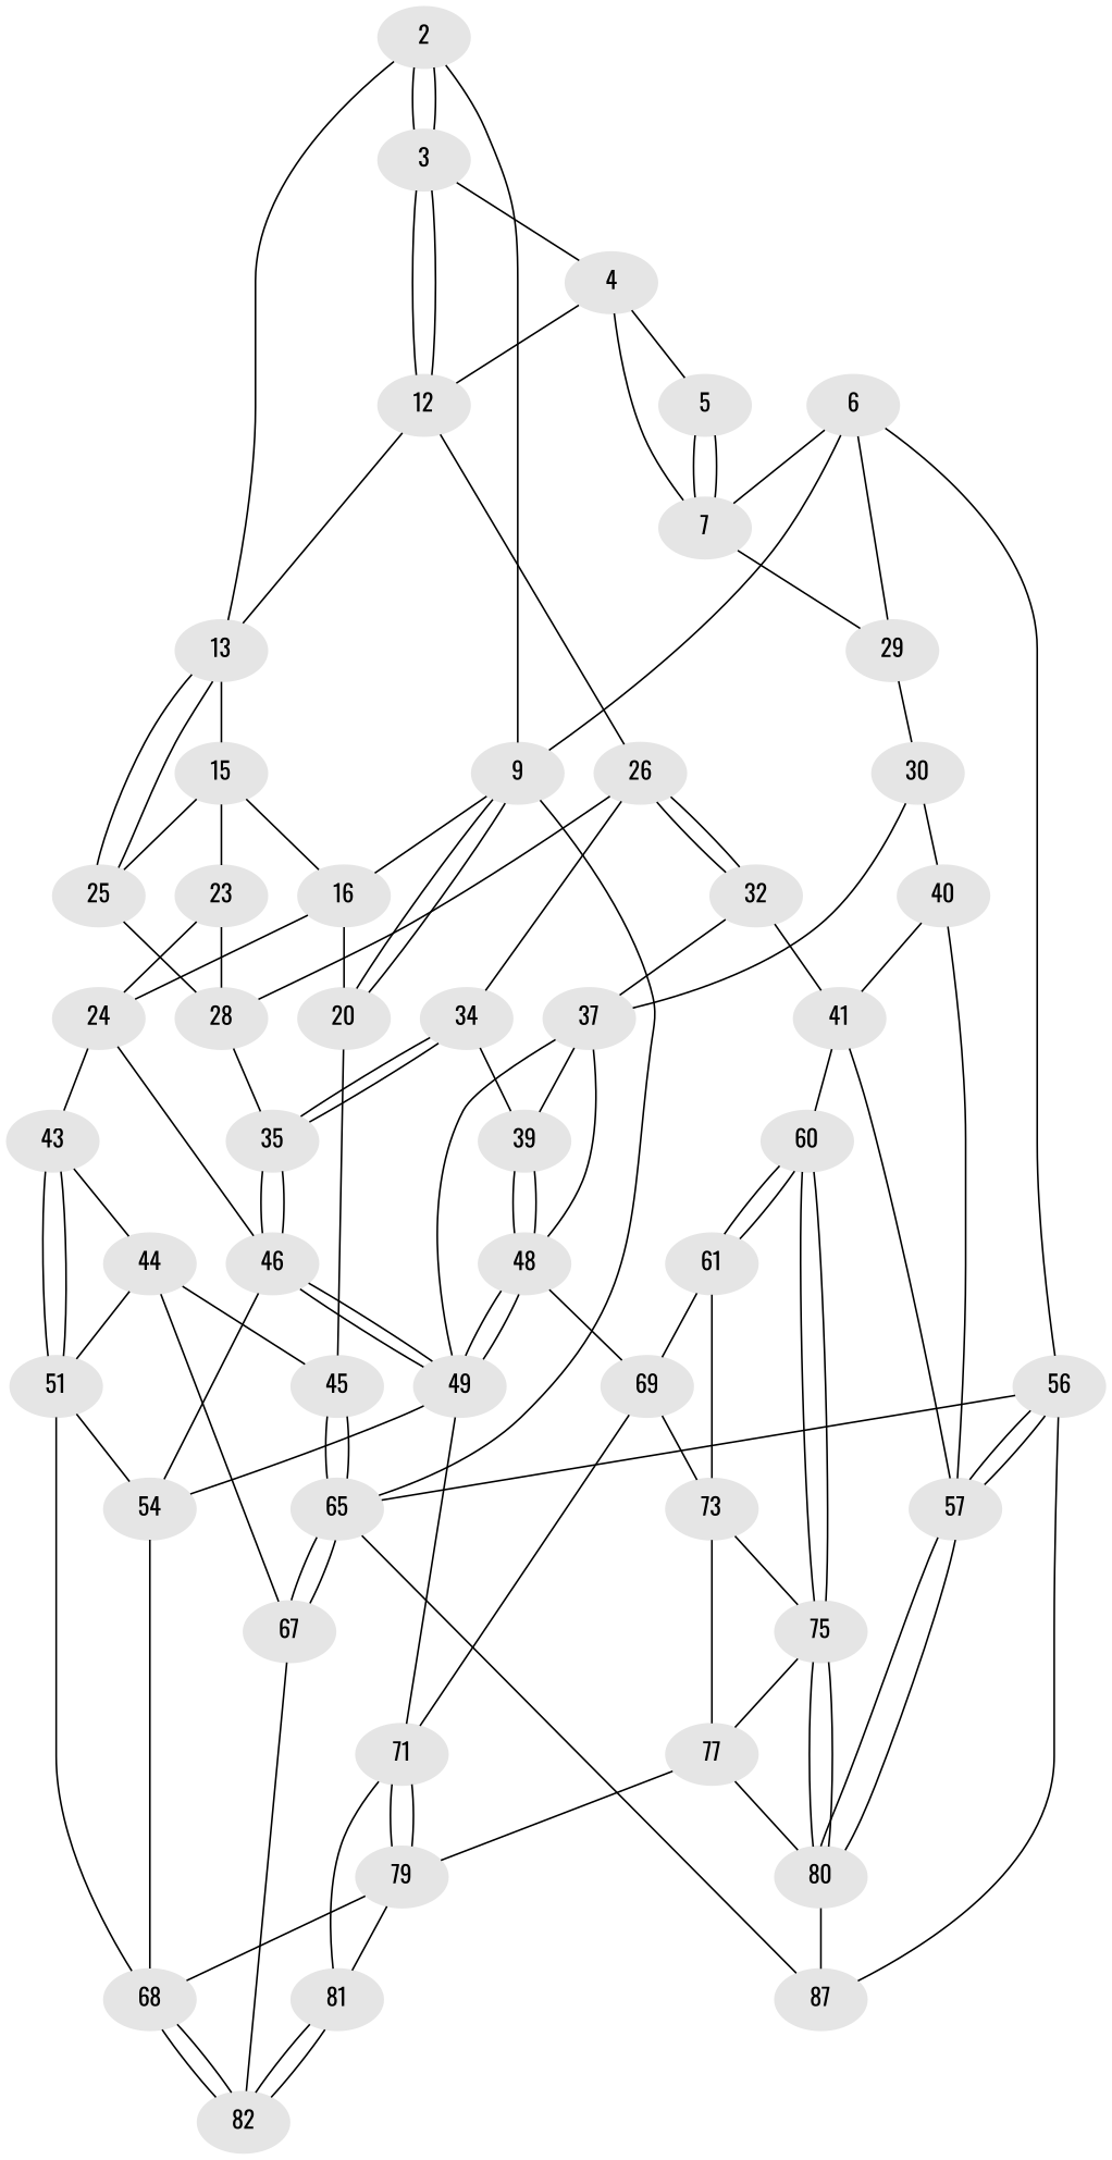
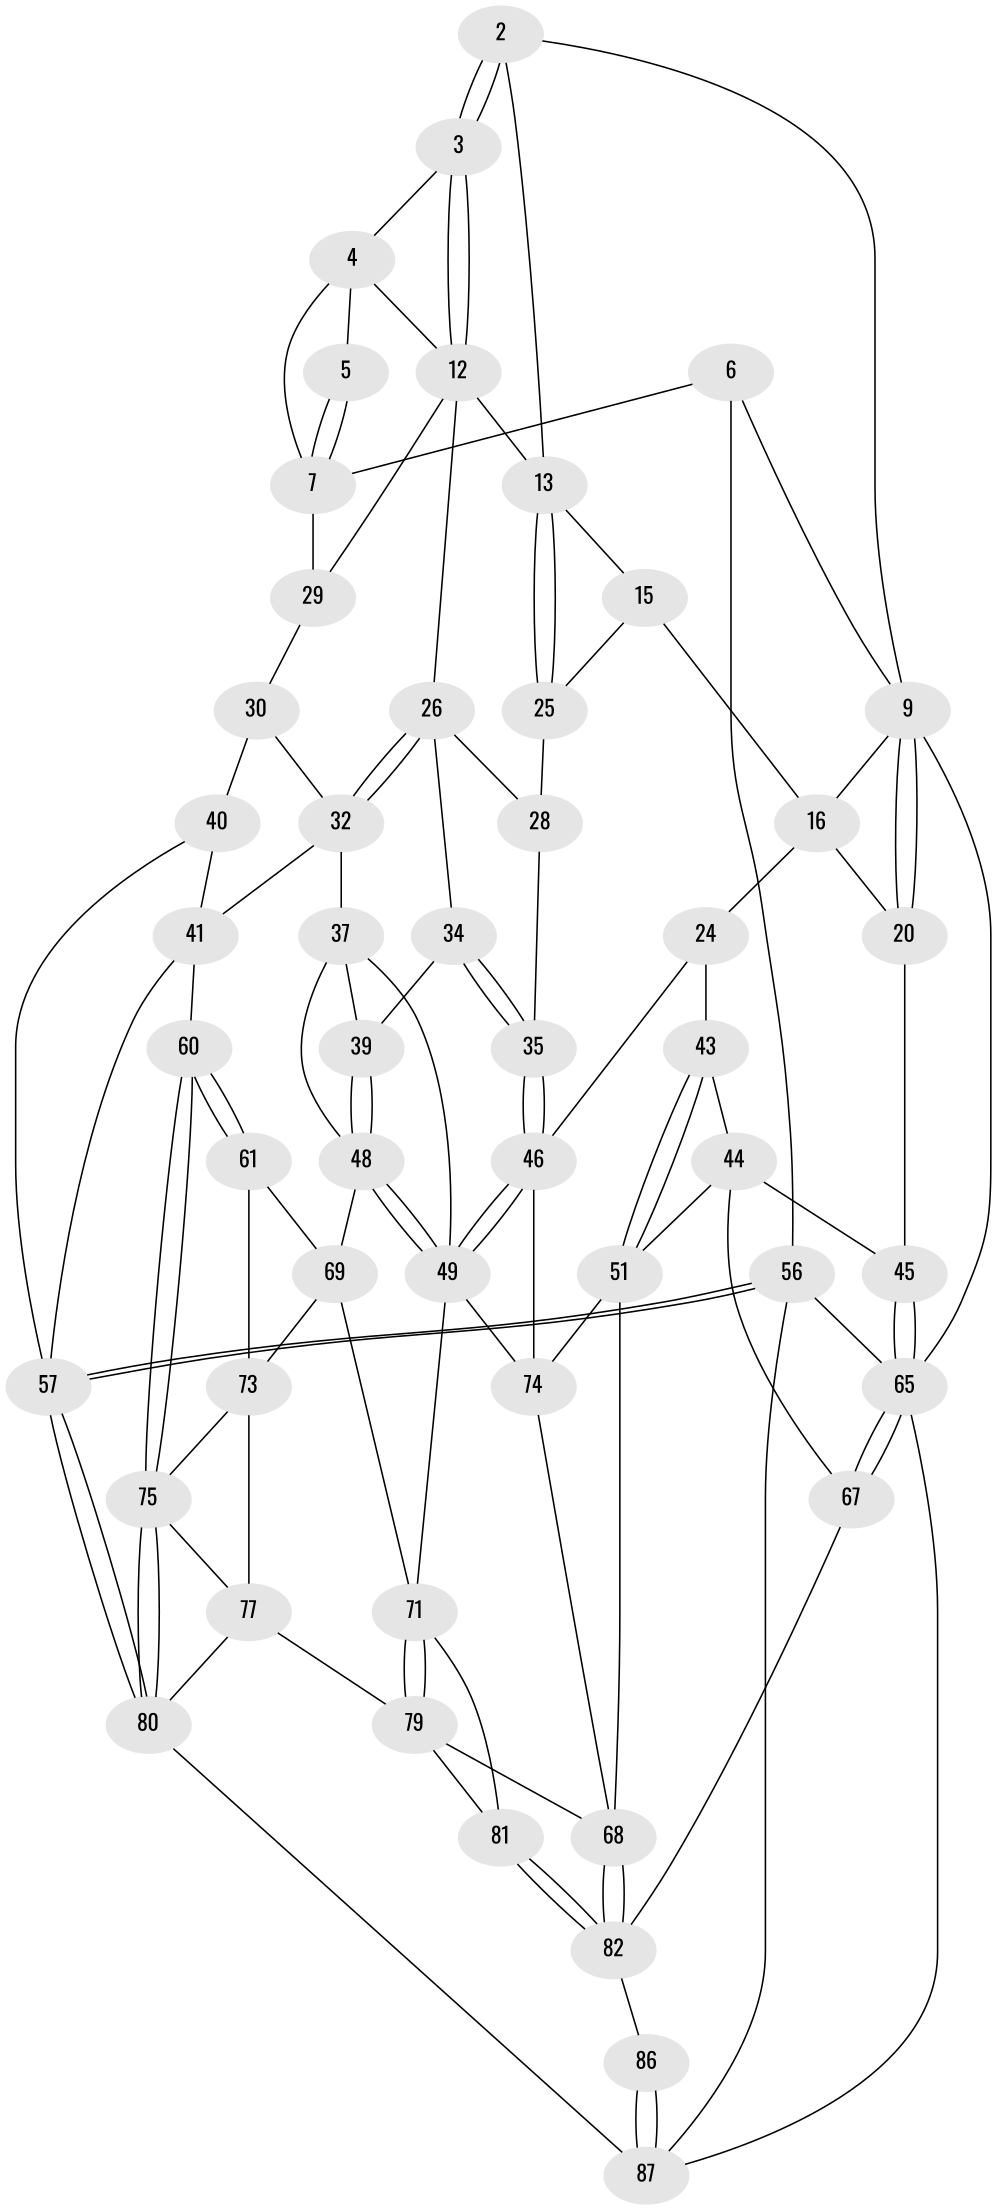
  graph {
    fontname=Oswald
    node [color=gray90 fontname=Oswald style=filled]
    edge [fontname=Oswald]
    2 [super="+11"]
    3
    9 [super="+10"]
    13 [super="+14"]
    6 [super="+8"]
    7 [super="+17"]
    29
    56
    4 [super="+18"]
    12 [super="+19"]
    16 [super="+21"]
    20
    65 [super="+66"]
    15 [super="+22"]
    25
    5
    26 [super="+27"]
    30 [super="+31"]
    57 [super="+58"]
    87 [super="+88"]
    24 [super="+42"]
    45
    67
    28 [super="+33"]
    32 [super="+36"]
    34
-   23
    43
    46 [super="+47"]
    35
    44 [super="+53"]
    51 [super="+52"]
    49 [super="+63"]
-   54 [super="+64"]
+   54 [super="+64" label=74]
    37 [super="+38"]
    41 [super="+59"]
    39
    40 [super="+55"]
    48 [super="+50"]
    60
    69 [super="+70"]
    61 [super="+62"]
    73 [super="+74"]
    80 [super="+84"]
    75 [super="+76"]
    68
    82 [super="+85"]
    71 [super="+72"]
    79 [super="+83"]
    81
    77 [super="+78"]
+   86
    2 -- 3
    2 -- 3
    2 -- 9
    2 -- 13
    3 -- 4
    3 -- 12
    3 -- 12
    9 -- 16
    9 -- 20
    9 -- 20
    9 -- 65
    13 -- 15
    13 -- 25
    13 -- 25
    6 -- 9
    6 -- 7
-   6 -- 29
+   12 -- 29
    6 -- 56
    7 -- 29
    29 -- 30
    56 -- 65
    56 -- 57
    56 -- 57
    56 -- 87
    4 -- 7
    4 -- 12
    4 -- 5
    12 -- 13
    12 -- 26
    16 -- 20
    16 -- 24
    20 -- 45
    65 -- 87
    65 -- 67
    65 -- 67
    15 -- 16
    15 -- 25
-   15 -- 23
    25 -- 28
    5 -- 7
    5 -- 7
    26 -- 28
    26 -- 32
    26 -- 32
    26 -- 34
-   30 -- 37
+   30 -- 32
    30 -- 40 [weight=2]
    57 -- 80
    57 -- 80
    24 -- 43
    24 -- 46
    45 -- 65
    45 -- 65
    67 -- 82
    28 -- 35
    32 -- 37
    32 -- 41
    34 -- 35
    34 -- 35
    34 -- 39
-   23 -- 24
-   23 -- 28
    43 -- 44
    43 -- 51
    43 -- 51
    46 -- 49
    46 -- 49
    46 -- 54
    35 -- 46
    35 -- 46
    44 -- 45
    44 -- 67
    44 -- 51
    51 -- 54
    51 -- 68
    49 -- 54
    49 -- 71
    54 -- 68
    37 -- 49
    37 -- 39
    37 -- 48
    41 -- 57
    41 -- 60
    39 -- 48
    39 -- 48
    40 -- 57
    40 -- 41
    48 -- 49
    48 -- 49
    48 -- 69
    60 -- 61
    60 -- 61
    60 -- 75
    60 -- 75
    69 -- 73
    69 -- 71
    61 -- 69
    61 -- 73
    73 -- 75
    73 -- 77
    80 -- 87
    75 -- 80
    75 -- 80
    75 -- 77
    68 -- 82
    68 -- 82
+   82 -- 86
    71 -- 79
    71 -- 79
    71 -- 81
    79 -- 68
    79 -- 81
    81 -- 82
    81 -- 82
    77 -- 80
    77 -- 79
+   86 -- 87
+   86 -- 87
  }
